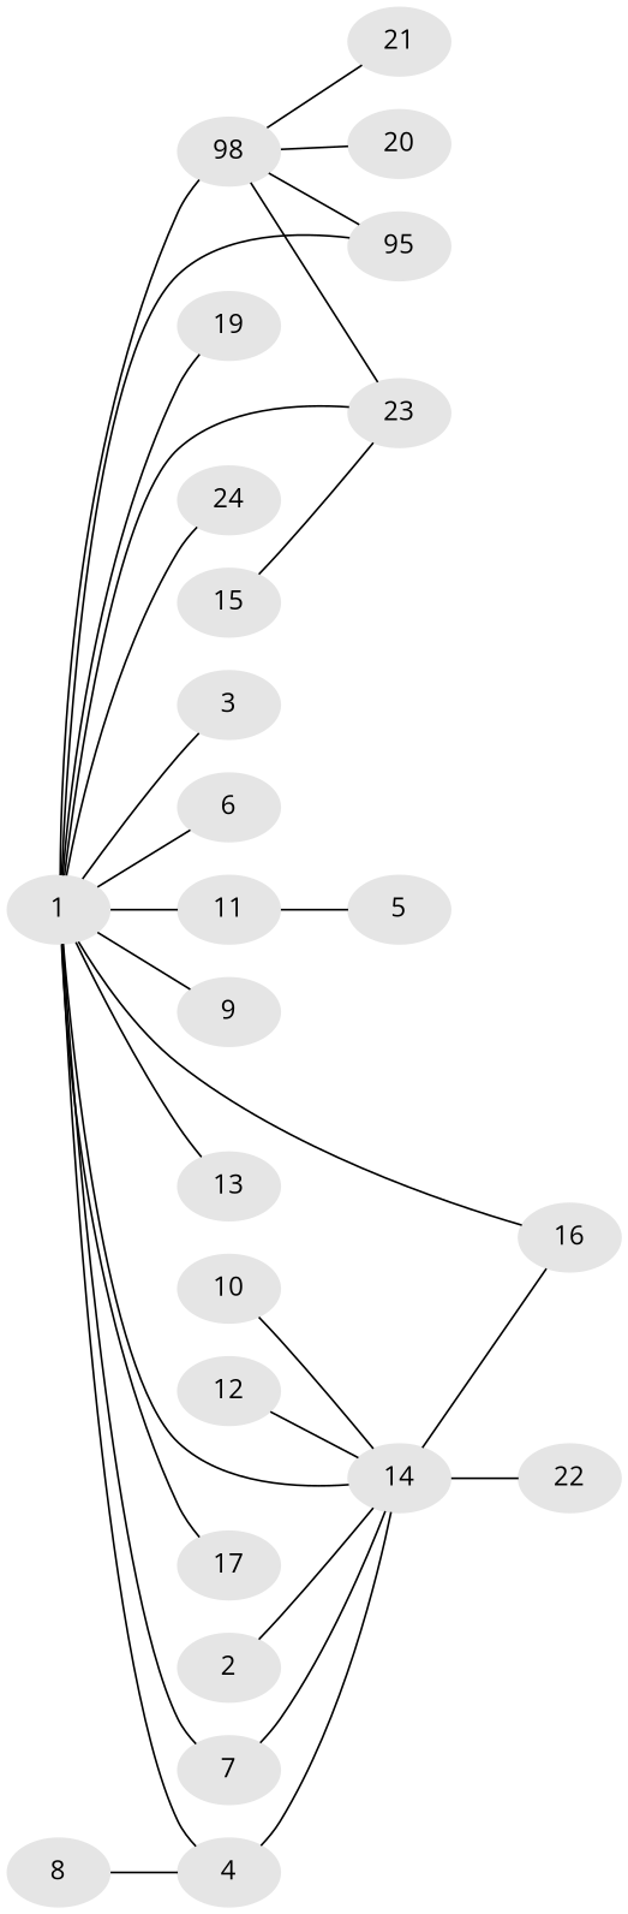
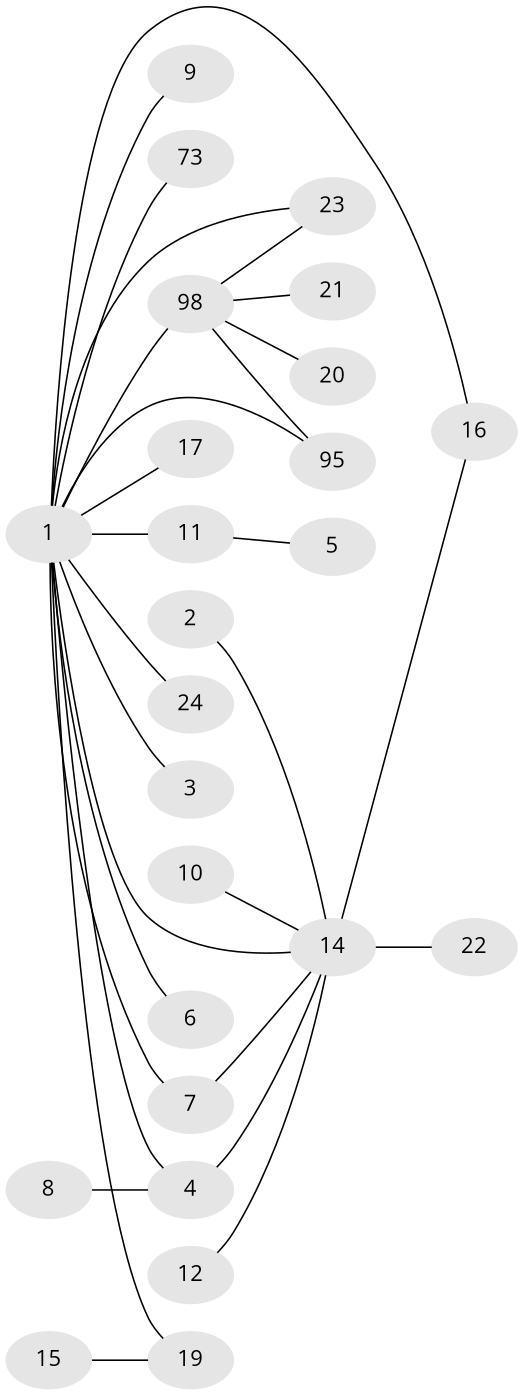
  graph {
    fontname="Open Sans"
    rankdir=LR
    node [color=gray90 fontname="Open Sans" style=filled]
    edge [fontname="Open Sans" weight=1.0]
    1
    3
    4
    6
    7
    9
    11
-   13
+   13 [label=73]
    14
    16
    17
    n12 [label=98]
    19
    23
    24
    n16 [label=95]
    5
    22
    20
    21
    2
    8
    10
    12
    15
    1 -- 3
    1 -- 4
    1 -- 6
    1 -- 7
    1 -- 9
    1 -- 11 [weight=2.0]
    1 -- 13
    1 -- 14 [weight=2.0]
    1 -- 16
    1 -- 17
    1 -- n12 [weight=2.0]
    1 -- 19
    1 -- 23 [weight=2.0]
    1 -- 24
    1 -- n16
    4 -- 14
    7 -- 14
    11 -- 5
    14 -- 16
    14 -- 22
    n12 -- 23
    n12 -- n16
    n12 -- 20
    n12 -- 21
    2 -- 14
    8 -- 4
    10 -- 14
    12 -- 14
-   15 -- 23
+   15 -- 19
  }
